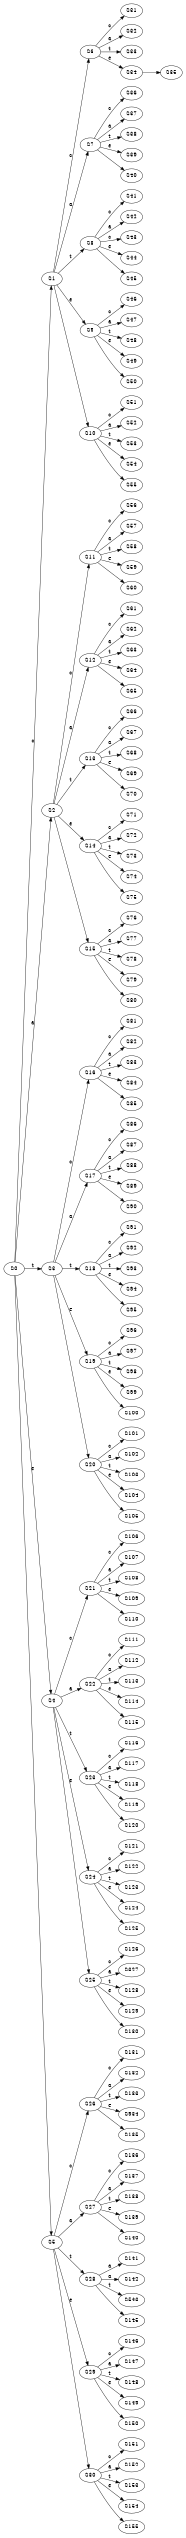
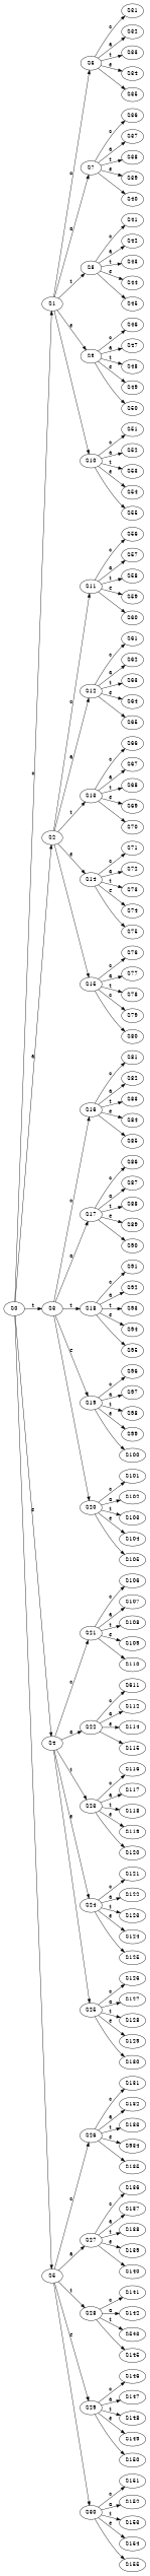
  digraph {
    rankdir=LR
    S0
    S1
    S2
    S3
    S4
    S5
    S6
    S7
    S8
    S9
    S10
    S11
    S12
    S13
    S14
    S15
    S16
    S17
    S18
    S19
    S20
    S21
    S22
    S23
    S24
    S25
    S26
    S27
    S28
    S29
    S30
    S31
    S32
    S33
    S34
    S35
    S36
    S37
    S38
    S39
    S40
    S41
    S42
    S43
    S44
    S45
    S46
    S47
    S48
    S49
    S50
    S51
    S52
    S53
    S54
    S55
    S56
    S57
    S58
    S59
    S60
    S61
    S62
    S63
    S64
    S65
    S66
    S67
    S68
    S69
    S70
    S71
    S72
    S73
    S74
    S75
    S76
    S77
    S78
    S79
    S80
    S81
    S82
    S83
    S84
    S85
    S86
    S87
    S88
    S89
    S90
    S91
    S92
    S93
    S94
    S95
    S96
    S97
    S98
    S99
    S100
    S101
    S102
    S103
    S104
    S105
    S106
    S107
    S108
    S109
    S110
-   S111
+   S111 [label=S611]
    S112
-   S113
    S114
    S115
    S116
    S117
    S118
    S119
    S120
    S121
    S122
    S123
    S124
    S125
    S126
-   S127 [label=S327]
+   S127
    S128
    S129
    S130
    S131
    S132
    S133
    n135 [label=S934]
    S135
    S136
    S137
    S138
    S139
    S140
    S141
    S142
    n144 [label=S543]
    S145
    S146
    S147
    S148
    S149
    S150
    S151
    S152
    S153
    S154
    S155
    S0 -> S1 [label=c]
    S0 -> S2 [label=a]
    S0 -> S3 [label=t]
    S0 -> S4 [label=e]
    S0 -> S5 [label=" "]
    S1 -> S6 [label=c]
    S1 -> S7 [label=a]
    S1 -> S8 [label=t]
    S1 -> S9 [label=e]
    S1 -> S10 [label=" "]
    S2 -> S11 [label=c]
    S2 -> S12 [label=a]
    S2 -> S13 [label=t]
    S2 -> S14 [label=e]
    S2 -> S15 [label=" "]
    S3 -> S16 [label=c]
    S3 -> S17 [label=a]
    S3 -> S18 [label=t]
    S3 -> S19 [label=e]
    S3 -> S20 [label=" "]
    S4 -> S21 [label=c]
    S4 -> S22 [label=a]
    S4 -> S23 [label=t]
    S4 -> S24 [label=e]
    S4 -> S25 [label=" "]
    S5 -> S26 [label=c]
    S5 -> S27 [label=a]
    S5 -> S28 [label=t]
    S5 -> S29 [label=e]
    S5 -> S30 [label=" "]
    S6 -> S31 [label=c]
    S6 -> S32 [label=a]
    S6 -> S33 [label=t]
    S6 -> S34 [label=e]
-   S34 -> S35 [label=" "]
+   S6 -> S35 [label=" "]
    S7 -> S36 [label=c]
    S7 -> S37 [label=a]
    S7 -> S38 [label=t]
    S7 -> S39 [label=e]
    S7 -> S40 [label=" "]
    S8 -> S41 [label=c]
    S8 -> S42 [label=a]
-   S8 -> S43 [label=c]
+   S8 -> S43 [label=t]
    S8 -> S44 [label=e]
    S8 -> S45 [label=" "]
    S9 -> S46 [label=c]
    S9 -> S47 [label=a]
    S9 -> S48 [label=t]
    S9 -> S49 [label=e]
    S9 -> S50 [label=" "]
    S10 -> S51 [label=c]
    S10 -> S52 [label=a]
    S10 -> S53 [label=t]
    S10 -> S54 [label=e]
    S10 -> S55 [label=" "]
    S11 -> S56 [label=c]
    S11 -> S57 [label=a]
    S11 -> S58 [label=t]
    S11 -> S59 [label=e]
    S11 -> S60 [label=" "]
    S12 -> S61 [label=c]
    S12 -> S62 [label=a]
    S12 -> S63 [label=t]
    S12 -> S64 [label=e]
    S12 -> S65 [label=" "]
    S13 -> S66 [label=c]
    S13 -> S67 [label=a]
    S13 -> S68 [label=t]
    S13 -> S69 [label=e]
    S13 -> S70 [label=" "]
    S14 -> S71 [label=c]
    S14 -> S72 [label=a]
    S14 -> S73 [label=t]
    S14 -> S74 [label=e]
    S14 -> S75 [label=" "]
    S15 -> S76 [label=c]
    S15 -> S77 [label=a]
    S15 -> S78 [label=t]
-   S15 -> S79 [label=e]
+   S15 -> S79 [label=c]
    S15 -> S80 [label=" "]
    S16 -> S81 [label=c]
    S16 -> S82 [label=a]
    S16 -> S83 [label=t]
    S16 -> S84 [label=e]
    S16 -> S85 [label=" "]
    S17 -> S86 [label=c]
    S17 -> S87 [label=a]
    S17 -> S88 [label=t]
    S17 -> S89 [label=e]
    S17 -> S90 [label=" "]
    S18 -> S91 [label=c]
    S18 -> S92 [label=a]
    S18 -> S93 [label=t]
    S18 -> S94 [label=e]
    S18 -> S95 [label=" "]
    S19 -> S96 [label=c]
    S19 -> S97 [label=a]
    S19 -> S98 [label=t]
    S19 -> S99 [label=e]
    S19 -> S100 [label=" "]
    S20 -> S101 [label=c]
    S20 -> S102 [label=a]
    S20 -> S103 [label=t]
    S20 -> S104 [label=e]
    S20 -> S105 [label=" "]
    S21 -> S106 [label=c]
    S21 -> S107 [label=a]
    S21 -> S108 [label=t]
    S21 -> S109 [label=e]
    S21 -> S110 [label=" "]
    S22 -> S111 [label=c]
    S22 -> S112 [label=a]
-   S22 -> S113 [label=t]
    S22 -> S114 [label=e]
    S22 -> S115 [label=" "]
    S23 -> S116 [label=c]
    S23 -> S117 [label=a]
    S23 -> S118 [label=t]
    S23 -> S119 [label=e]
    S23 -> S120 [label=" "]
    S24 -> S121 [label=c]
    S24 -> S122 [label=a]
    S24 -> S123 [label=t]
    S24 -> S124 [label=e]
    S24 -> S125 [label=" "]
    S25 -> S126 [label=c]
    S25 -> S127 [label=a]
    S25 -> S128 [label=t]
    S25 -> S129 [label=e]
    S25 -> S130 [label=" "]
    S26 -> S131 [label=c]
    S26 -> S132 [label=a]
    S26 -> S133 [label=t]
    S26 -> n135 [label=e]
    S26 -> S135 [label=" "]
    S27 -> S136 [label=c]
    S27 -> S137 [label=a]
    S27 -> S138 [label=t]
    S27 -> S139 [label=e]
    S27 -> S140 [label=" "]
-   S28 -> S141 [label=a]
+   S28 -> S141 [label=c]
    S28 -> S142 [label=a]
    S28 -> n144 [label=t]
    S28 -> S145 [label=" "]
    S29 -> S146 [label=c]
    S29 -> S147 [label=a]
    S29 -> S148 [label=t]
    S29 -> S149 [label=e]
    S29 -> S150 [label=" "]
    S30 -> S151 [label=c]
    S30 -> S152 [label=a]
    S30 -> S153 [label=t]
    S30 -> S154 [label=e]
    S30 -> S155 [label=" "]
  }
